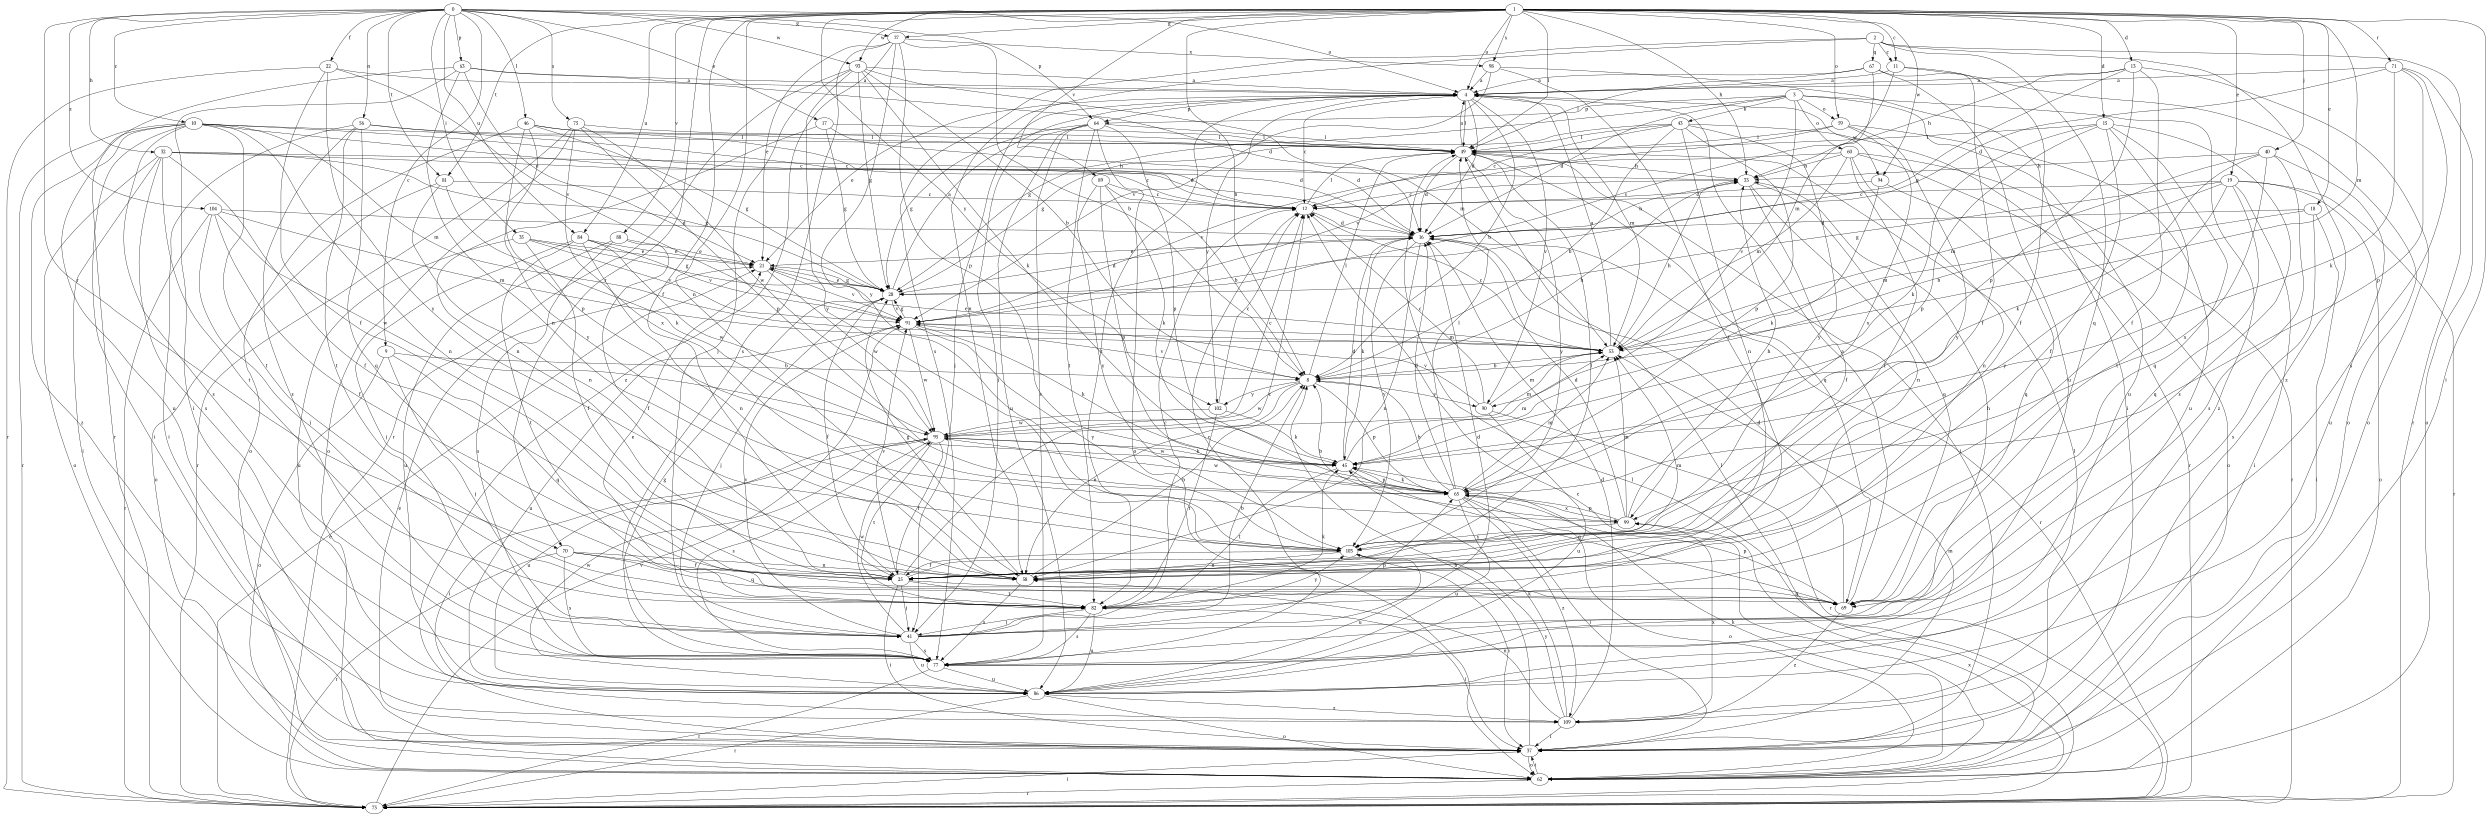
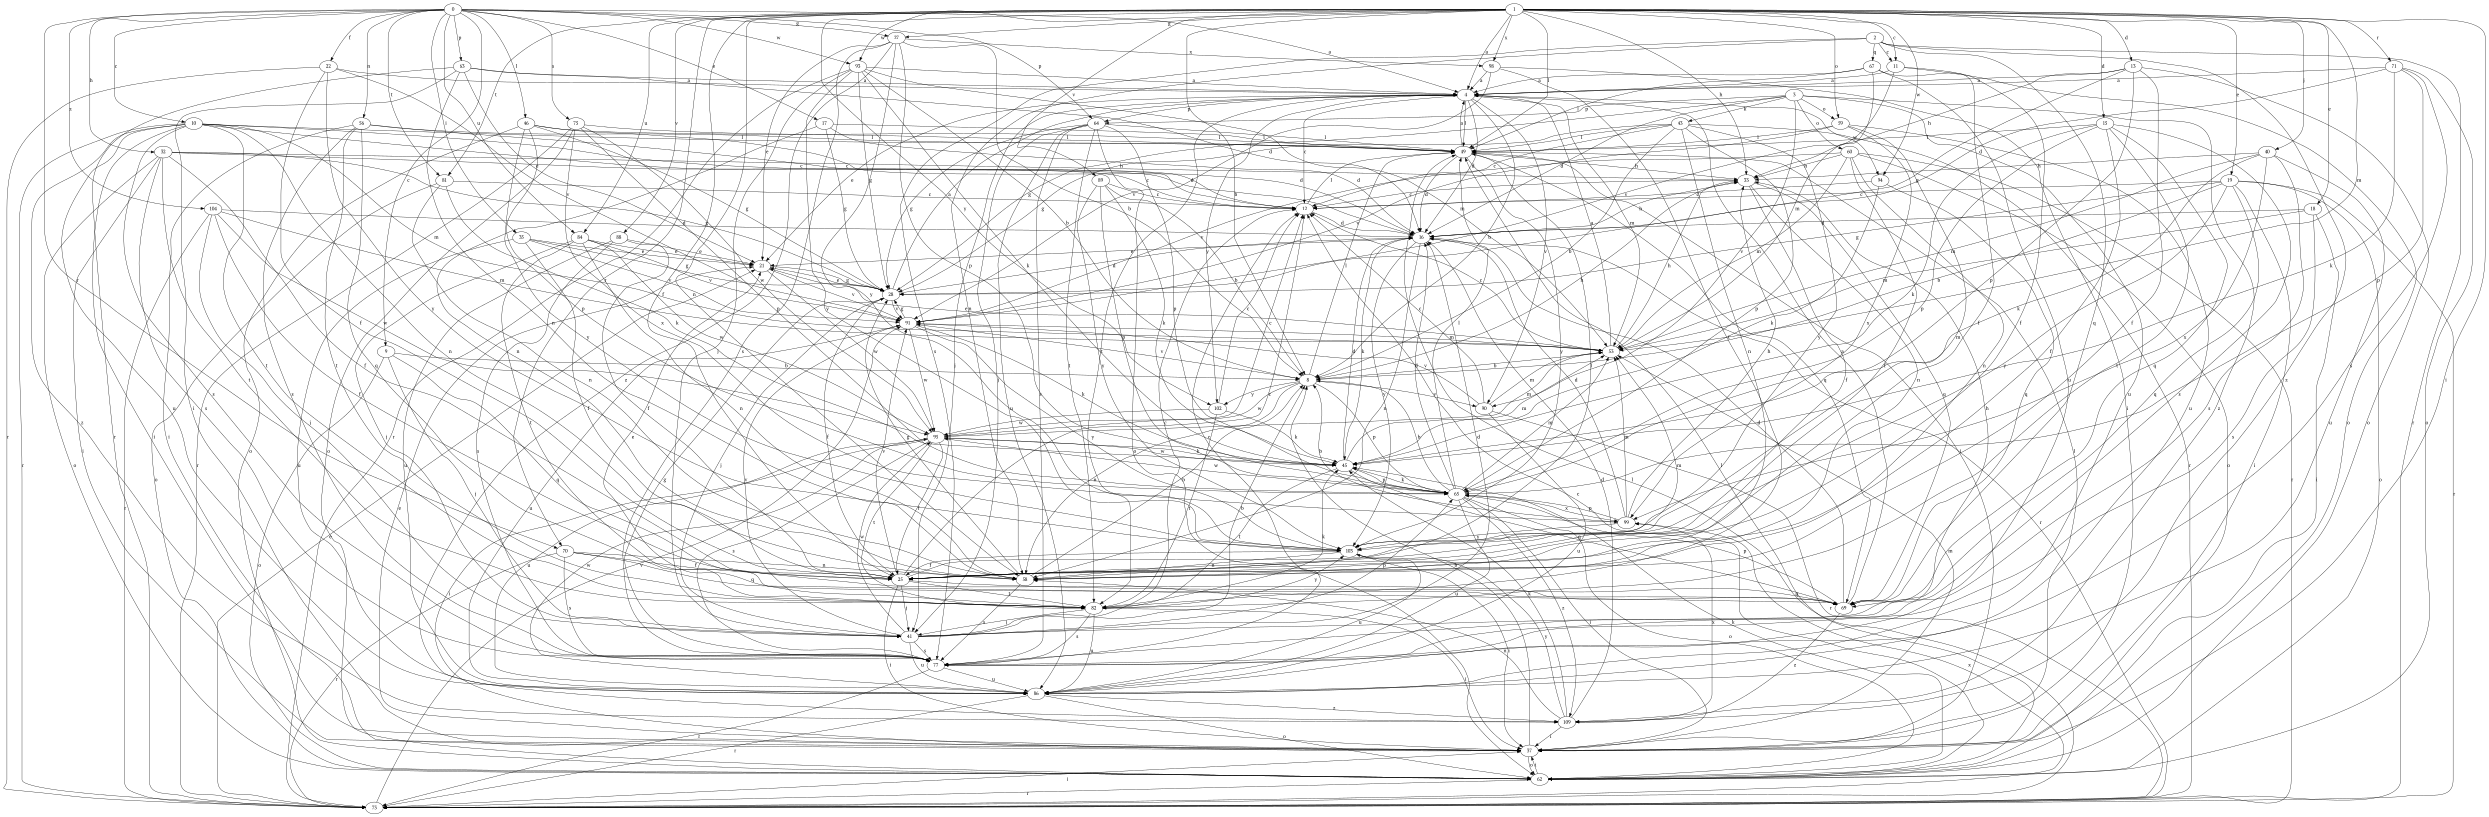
  strict digraph {
    fontname="PT Serif"
    node [fontname="PT Serif"]
    edge [fontname="PT Serif"]
    0
    4
    9
    10
    17
    22
    27
    32
    35
    46
    56
    63
    64
    70
    75
    81
    84
    93
    104
    8
    49
    53
    94
    102
    16
    90
    12
    21
    41
    82
    69
    62
    37
    58
    73
    77
    109
    86
    28
    25
    91
    103
    98
    65
    33
    95
    99
    45
    1
    11
    13
    15
    18
    19
    40
    59
    71
    88
    89
    2
    67
    3
    43
    60
    0 -> 4 [label=a]
    0 -> 9 [label=c]
    0 -> 10 [label=c]
    0 -> 17 [label=e]
    0 -> 22 [label=f]
    0 -> 27 [label=g]
    0 -> 32 [label=h]
    0 -> 35 [label=i]
    0 -> 46 [label=l]
    0 -> 56 [label=n]
    0 -> 63 [label=p]
    0 -> 64 [label=p]
    0 -> 70 [label=r]
    0 -> 75 [label=s]
    0 -> 81 [label=t]
    0 -> 84 [label=u]
    0 -> 93 [label=w]
    0 -> 104 [label=z]
    4 -> 64 [label=p]
    4 -> 8 [label=b]
    4 -> 49 [label=l]
    4 -> 53 [label=m]
    4 -> 94 [label=w]
    4 -> 102 [label=y]
    4 -> 16 [label=d]
    4 -> 90 [label=v]
    4 -> 12 [label=c]
    4 -> 21 [label=e]
    4 -> 41 [label=j]
    4 -> 82 [label=t]
    9 -> 8 [label=b]
    9 -> 41 [label=j]
    9 -> 69 [label=q]
    9 -> 62 [label=o]
    10 -> 49 [label=l]
    10 -> 53 [label=m]
    10 -> 16 [label=d]
    10 -> 12 [label=c]
    10 -> 82 [label=t]
    10 -> 37 [label=i]
    10 -> 58 [label=n]
    10 -> 73 [label=r]
    10 -> 77 [label=s]
    10 -> 109 [label=z]
    10 -> 86 [label=u]
    17 -> 49 [label=l]
    17 -> 16 [label=d]
    17 -> 58 [label=n]
    17 -> 28 [label=g]
    22 -> 4 [label=a]
    22 -> 73 [label=r]
    22 -> 25 [label=f]
    22 -> 91 [label=v]
    22 -> 103 [label=y]
    27 -> 8 [label=b]
    27 -> 21 [label=e]
    27 -> 77 [label=s]
    27 -> 109 [label=z]
    27 -> 103 [label=y]
    27 -> 98 [label=x]
    27 -> 65 [label=p]
    32 -> 12 [label=c]
    32 -> 82 [label=t]
    32 -> 62 [label=o]
    32 -> 37 [label=i]
    32 -> 77 [label=s]
    32 -> 28 [label=g]
    32 -> 25 [label=f]
    32 -> 33 [label=h]
    35 -> 21 [label=e]
    35 -> 86 [label=u]
    35 -> 28 [label=g]
    35 -> 25 [label=f]
    35 -> 91 [label=v]
    46 -> 49 [label=l]
    46 -> 16 [label=d]
    46 -> 62 [label=o]
    46 -> 28 [label=g]
    46 -> 103 [label=y]
    46 -> 65 [label=p]
    56 -> 49 [label=l]
    56 -> 12 [label=c]
    56 -> 82 [label=t]
    56 -> 69 [label=q]
    56 -> 37 [label=i]
    56 -> 77 [label=s]
    63 -> 4 [label=a]
    63 -> 16 [label=d]
    63 -> 21 [label=e]
    63 -> 37 [label=i]
    63 -> 58 [label=n]
    63 -> 73 [label=r]
    64 -> 49 [label=l]
    64 -> 41 [label=j]
    64 -> 82 [label=t]
    64 -> 62 [label=o]
    64 -> 77 [label=s]
    64 -> 86 [label=u]
    64 -> 28 [label=g]
    64 -> 65 [label=p]
    70 -> 69 [label=q]
    70 -> 58 [label=n]
    70 -> 73 [label=r]
    70 -> 77 [label=s]
    70 -> 25 [label=f]
    75 -> 49 [label=l]
    75 -> 62 [label=o]
    75 -> 73 [label=r]
    75 -> 65 [label=p]
    75 -> 95 [label=w]
    75 -> 99 [label=x]
    81 -> 12 [label=c]
    81 -> 62 [label=o]
    81 -> 58 [label=n]
    81 -> 45 [label=k]
    84 -> 21 [label=e]
    84 -> 41 [label=j]
    84 -> 82 [label=t]
    84 -> 58 [label=n]
    84 -> 91 [label=v]
    84 -> 95 [label=w]
    93 -> 4 [label=a]
    93 -> 8 [label=b]
    93 -> 53 [label=m]
    93 -> 41 [label=j]
    93 -> 73 [label=r]
    93 -> 28 [label=g]
    93 -> 103 [label=y]
    93 -> 45 [label=k]
    104 -> 53 [label=m]
    104 -> 16 [label=d]
    104 -> 41 [label=j]
    104 -> 73 [label=r]
    104 -> 25 [label=f]
    104 -> 95 [label=w]
    8 -> 49 [label=l]
    8 -> 102 [label=y]
    8 -> 90 [label=v]
    8 -> 58 [label=n]
    8 -> 91 [label=v]
    8 -> 65 [label=p]
    8 -> 33 [label=h]
    8 -> 95 [label=w]
    49 -> 4 [label=a]
    49 -> 16 [label=d]
    49 -> 69 [label=q]
    49 -> 37 [label=i]
    49 -> 103 [label=y]
    49 -> 33 [label=h]
    53 -> 4 [label=a]
    53 -> 8 [label=b]
    53 -> 12 [label=c]
    53 -> 21 [label=e]
    53 -> 33 [label=h]
    94 -> 12 [label=c]
    94 -> 69 [label=q]
    94 -> 45 [label=k]
    102 -> 12 [label=c]
    102 -> 82 [label=t]
    102 -> 95 [label=w]
    102 -> 45 [label=k]
    16 -> 21 [label=e]
    16 -> 58 [label=n]
    16 -> 73 [label=r]
    16 -> 103 [label=y]
    16 -> 33 [label=h]
    16 -> 45 [label=k]
    90 -> 53 [label=m]
    90 -> 12 [label=c]
    90 -> 73 [label=r]
    90 -> 86 [label=u]
    90 -> 91 [label=v]
    12 -> 49 [label=l]
    12 -> 16 [label=d]
    21 -> 28 [label=g]
    21 -> 91 [label=v]
    21 -> 95 [label=w]
    41 -> 8 [label=b]
    41 -> 16 [label=d]
    41 -> 12 [label=c]
    41 -> 77 [label=s]
    41 -> 86 [label=u]
    41 -> 91 [label=v]
    41 -> 65 [label=p]
    41 -> 33 [label=h]
    41 -> 95 [label=w]
    82 -> 21 [label=e]
    82 -> 41 [label=j]
    82 -> 37 [label=i]
    82 -> 77 [label=s]
    82 -> 86 [label=u]
    82 -> 103 [label=y]
    82 -> 45 [label=k]
    69 -> 4 [label=a]
    69 -> 16 [label=d]
    69 -> 109 [label=z]
    69 -> 65 [label=p]
    62 -> 49 [label=l]
    62 -> 12 [label=c]
    62 -> 37 [label=i]
    62 -> 73 [label=r]
    62 -> 45 [label=k]
    37 -> 8 [label=b]
    37 -> 49 [label=l]
    37 -> 53 [label=m]
    37 -> 21 [label=e]
    37 -> 62 [label=o]
    58 -> 8 [label=b]
    58 -> 49 [label=l]
    58 -> 77 [label=s]
    58 -> 28 [label=g]
    73 -> 49 [label=l]
    73 -> 21 [label=e]
    73 -> 37 [label=i]
    73 -> 91 [label=v]
    73 -> 99 [label=x]
    77 -> 12 [label=c]
    77 -> 73 [label=r]
    77 -> 86 [label=u]
    77 -> 28 [label=g]
    109 -> 16 [label=d]
    109 -> 37 [label=i]
    109 -> 58 [label=n]
    109 -> 103 [label=y]
    109 -> 99 [label=x]
    109 -> 45 [label=k]
    86 -> 62 [label=o]
    86 -> 73 [label=r]
    86 -> 109 [label=z]
    86 -> 95 [label=w]
    28 -> 4 [label=a]
    28 -> 16 [label=d]
    28 -> 21 [label=e]
    28 -> 41 [label=j]
    28 -> 25 [label=f]
    28 -> 91 [label=v]
    25 -> 53 [label=m]
    25 -> 12 [label=c]
    25 -> 41 [label=j]
    25 -> 82 [label=t]
    25 -> 69 [label=q]
    25 -> 37 [label=i]
    25 -> 91 [label=v]
    91 -> 53 [label=m]
    91 -> 86 [label=u]
    91 -> 28 [label=g]
    91 -> 103 [label=y]
    91 -> 95 [label=w]
    91 -> 45 [label=k]
    103 -> 37 [label=i]
    103 -> 58 [label=n]
    103 -> 86 [label=u]
    103 -> 25 [label=f]
    98 -> 4 [label=a]
    98 -> 82 [label=t]
    98 -> 37 [label=i]
    98 -> 91 [label=v]
    65 -> 8 [label=b]
    65 -> 49 [label=l]
    65 -> 53 [label=m]
    65 -> 16 [label=d]
    65 -> 62 [label=o]
    65 -> 37 [label=i]
    65 -> 109 [label=z]
    65 -> 86 [label=u]
    65 -> 95 [label=w]
    65 -> 99 [label=x]
    65 -> 45 [label=k]
    33 -> 12 [label=c]
    33 -> 69 [label=q]
    33 -> 58 [label=n]
    33 -> 25 [label=f]
    95 -> 53 [label=m]
    95 -> 12 [label=c]
    95 -> 82 [label=t]
    95 -> 37 [label=i]
    95 -> 77 [label=s]
    95 -> 86 [label=u]
    95 -> 25 [label=f]
    95 -> 45 [label=k]
    99 -> 8 [label=b]
    99 -> 53 [label=m]
    99 -> 16 [label=d]
    99 -> 103 [label=y]
    99 -> 65 [label=p]
    99 -> 33 [label=h]
    45 -> 53 [label=m]
    45 -> 16 [label=d]
    45 -> 82 [label=t]
    45 -> 69 [label=q]
    45 -> 65 [label=p]
    45 -> 95 [label=w]
    1 -> 4 [label=a]
    1 -> 27 [label=g]
    1 -> 70 [label=r]
    1 -> 81 [label=t]
    1 -> 84 [label=u]
    1 -> 93 [label=w]
    1 -> 8 [label=b]
    1 -> 49 [label=l]
    1 -> 53 [label=m]
    1 -> 94 [label=w]
    1 -> 102 [label=y]
    1 -> 37 [label=i]
    1 -> 58 [label=n]
    1 -> 25 [label=f]
    1 -> 98 [label=x]
    1 -> 33 [label=h]
    1 -> 11 [label=c]
    1 -> 13 [label=d]
    1 -> 15 [label=d]
    1 -> 18 [label=e]
    1 -> 19 [label=e]
    1 -> 40 [label=j]
    1 -> 59 [label=o]
    1 -> 71 [label=r]
    1 -> 88 [label=v]
    1 -> 89 [label=v]
    11 -> 4 [label=a]
    11 -> 62 [label=o]
    11 -> 25 [label=f]
    11 -> 91 [label=v]
    13 -> 4 [label=a]
    13 -> 62 [label=o]
    13 -> 28 [label=g]
    13 -> 25 [label=f]
    13 -> 65 [label=p]
    13 -> 33 [label=h]
    15 -> 49 [label=l]
    15 -> 82 [label=t]
    15 -> 69 [label=q]
    15 -> 77 [label=s]
    15 -> 25 [label=f]
    15 -> 65 [label=p]
    15 -> 45 [label=k]
    18 -> 53 [label=m]
    18 -> 16 [label=d]
    18 -> 37 [label=i]
    18 -> 77 [label=s]
    19 -> 8 [label=b]
    19 -> 12 [label=c]
    19 -> 69 [label=q]
    19 -> 62 [label=o]
    19 -> 37 [label=i]
    19 -> 73 [label=r]
    19 -> 28 [label=g]
    19 -> 103 [label=y]
    40 -> 53 [label=m]
    40 -> 77 [label=s]
    40 -> 86 [label=u]
    40 -> 33 [label=h]
    40 -> 99 [label=x]
    40 -> 45 [label=k]
    59 -> 49 [label=l]
    59 -> 86 [label=u]
    59 -> 91 [label=v]
-   59 -> 103 [label=y]
+   59 -> 103 [label=m]
    59 -> 99 [label=x]
    71 -> 4 [label=a]
    71 -> 16 [label=d]
    71 -> 62 [label=o]
    71 -> 77 [label=s]
    71 -> 65 [label=p]
    71 -> 45 [label=k]
    88 -> 21 [label=e]
    88 -> 77 [label=s]
    88 -> 86 [label=u]
    88 -> 25 [label=f]
    89 -> 8 [label=b]
    89 -> 12 [label=c]
    89 -> 103 [label=y]
    89 -> 65 [label=p]
    89 -> 45 [label=k]
    2 -> 69 [label=q]
    2 -> 58 [label=n]
    2 -> 73 [label=r]
    2 -> 77 [label=s]
    2 -> 109 [label=z]
    2 -> 11 [label=c]
    2 -> 67 [label=q]
    67 -> 4 [label=a]
    67 -> 49 [label=l]
    67 -> 53 [label=m]
    67 -> 86 [label=u]
    67 -> 25 [label=f]
    3 -> 64 [label=p]
    3 -> 16 [label=d]
    3 -> 90 [label=v]
    3 -> 109 [label=z]
    3 -> 86 [label=u]
    3 -> 28 [label=g]
    3 -> 59 [label=o]
    3 -> 43 [label=k]
    3 -> 60 [label=o]
    43 -> 8 [label=b]
    43 -> 49 [label=l]
    43 -> 12 [label=c]
    43 -> 58 [label=n]
    43 -> 73 [label=r]
    43 -> 28 [label=g]
    43 -> 103 [label=y]
    43 -> 65 [label=p]
    60 -> 53 [label=m]
    60 -> 62 [label=o]
    60 -> 58 [label=n]
    60 -> 73 [label=r]
    60 -> 25 [label=f]
    60 -> 91 [label=v]
    60 -> 33 [label=h]
  }
